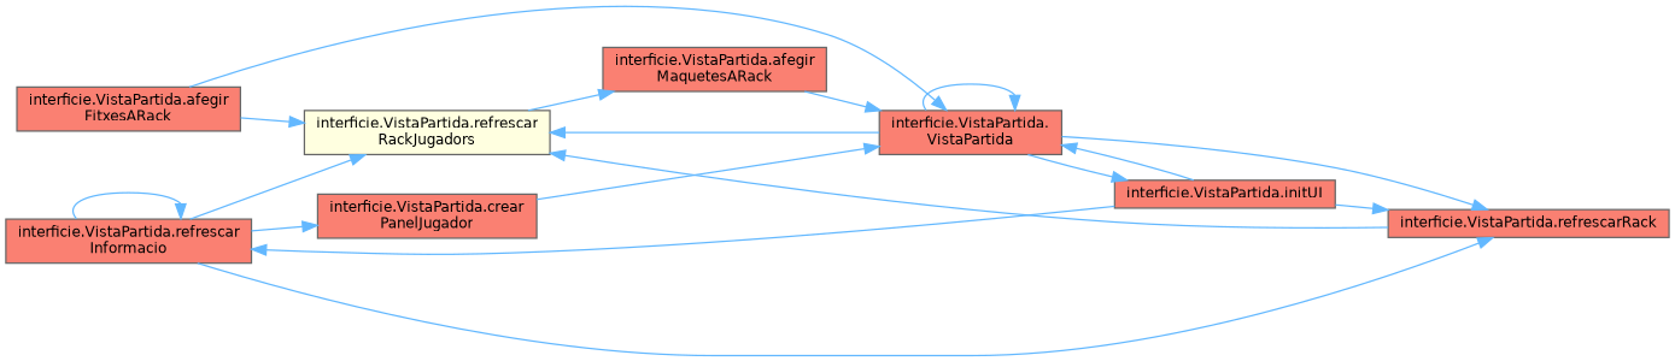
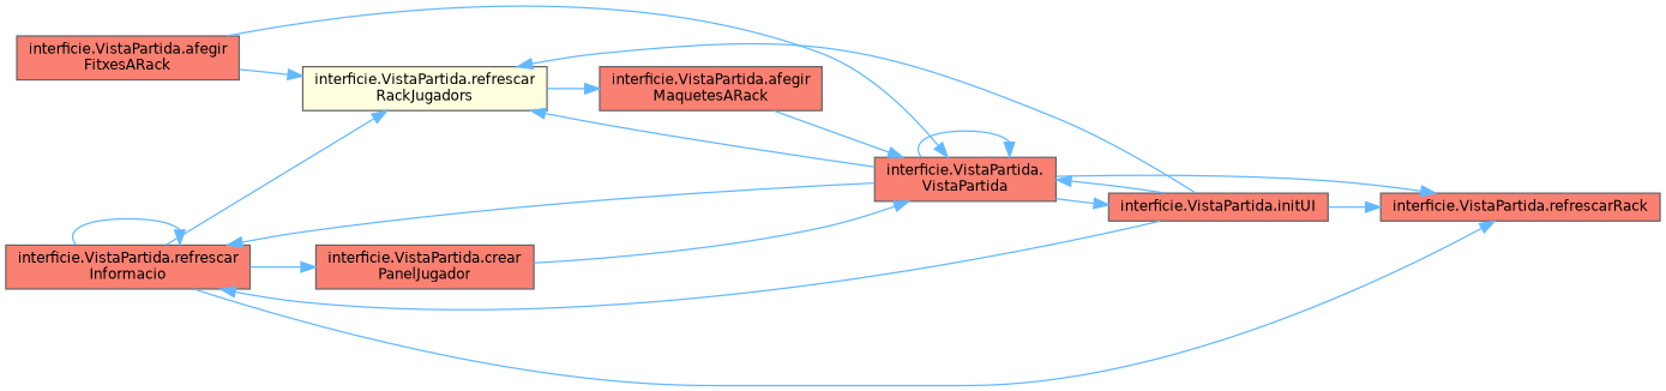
  digraph {
    rankdir=RL
    node [color=grey40 fillcolor=salmon fontname=Helvetica fontsize=10 shape=box style=filled]
    edge [color=steelblue1 dir=back fontname=Helvetica fontsize=10 labelfontname=Helvetica labelfontsize=10 style=solid]
    n1 [color=gray40 fontcolor=black height=0.2 label="interficie.VistaPartida.refrescarRack" width=0.4]
    n2 [height=0.2 label="interficie.VistaPartida.initUI" width=0.4]
    n3 [height=0.2 label="interficie.VistaPartida.\lVistaPartida" width=0.4]
    n4 [height=0.2 label="interficie.VistaPartida.refrescar\lInformacio" width=0.4]
    n5 [height=0.2 label="interficie.VistaPartida.afegir\lFitxesARack" width=0.4]
    n6 [height=0.2 label="interficie.VistaPartida.afegir\lMaquetesARack" width=0.4]
    n7 [height=0.2 label="interficie.VistaPartida.crear\lPanelJugador" width=0.4]
    n8 [fillcolor=lightyellow height=0.2 label="interficie.VistaPartida.refrescar\lRackJugadors" width=0.4]
    n1 -> n2
    n1 -> n3
    n1 -> n4
    n2 -> n3
    n3 -> n2
    n3 -> n3
    n3 -> n5
    n3 -> n6
    n3 -> n7
    n4 -> n2
+   n4 -> n3
    n4 -> n4
    n6 -> n8
    n7 -> n4
-   n8 -> n1
+   n8 -> n2
    n8 -> n3
    n8 -> n4
    n8 -> n5
  }
